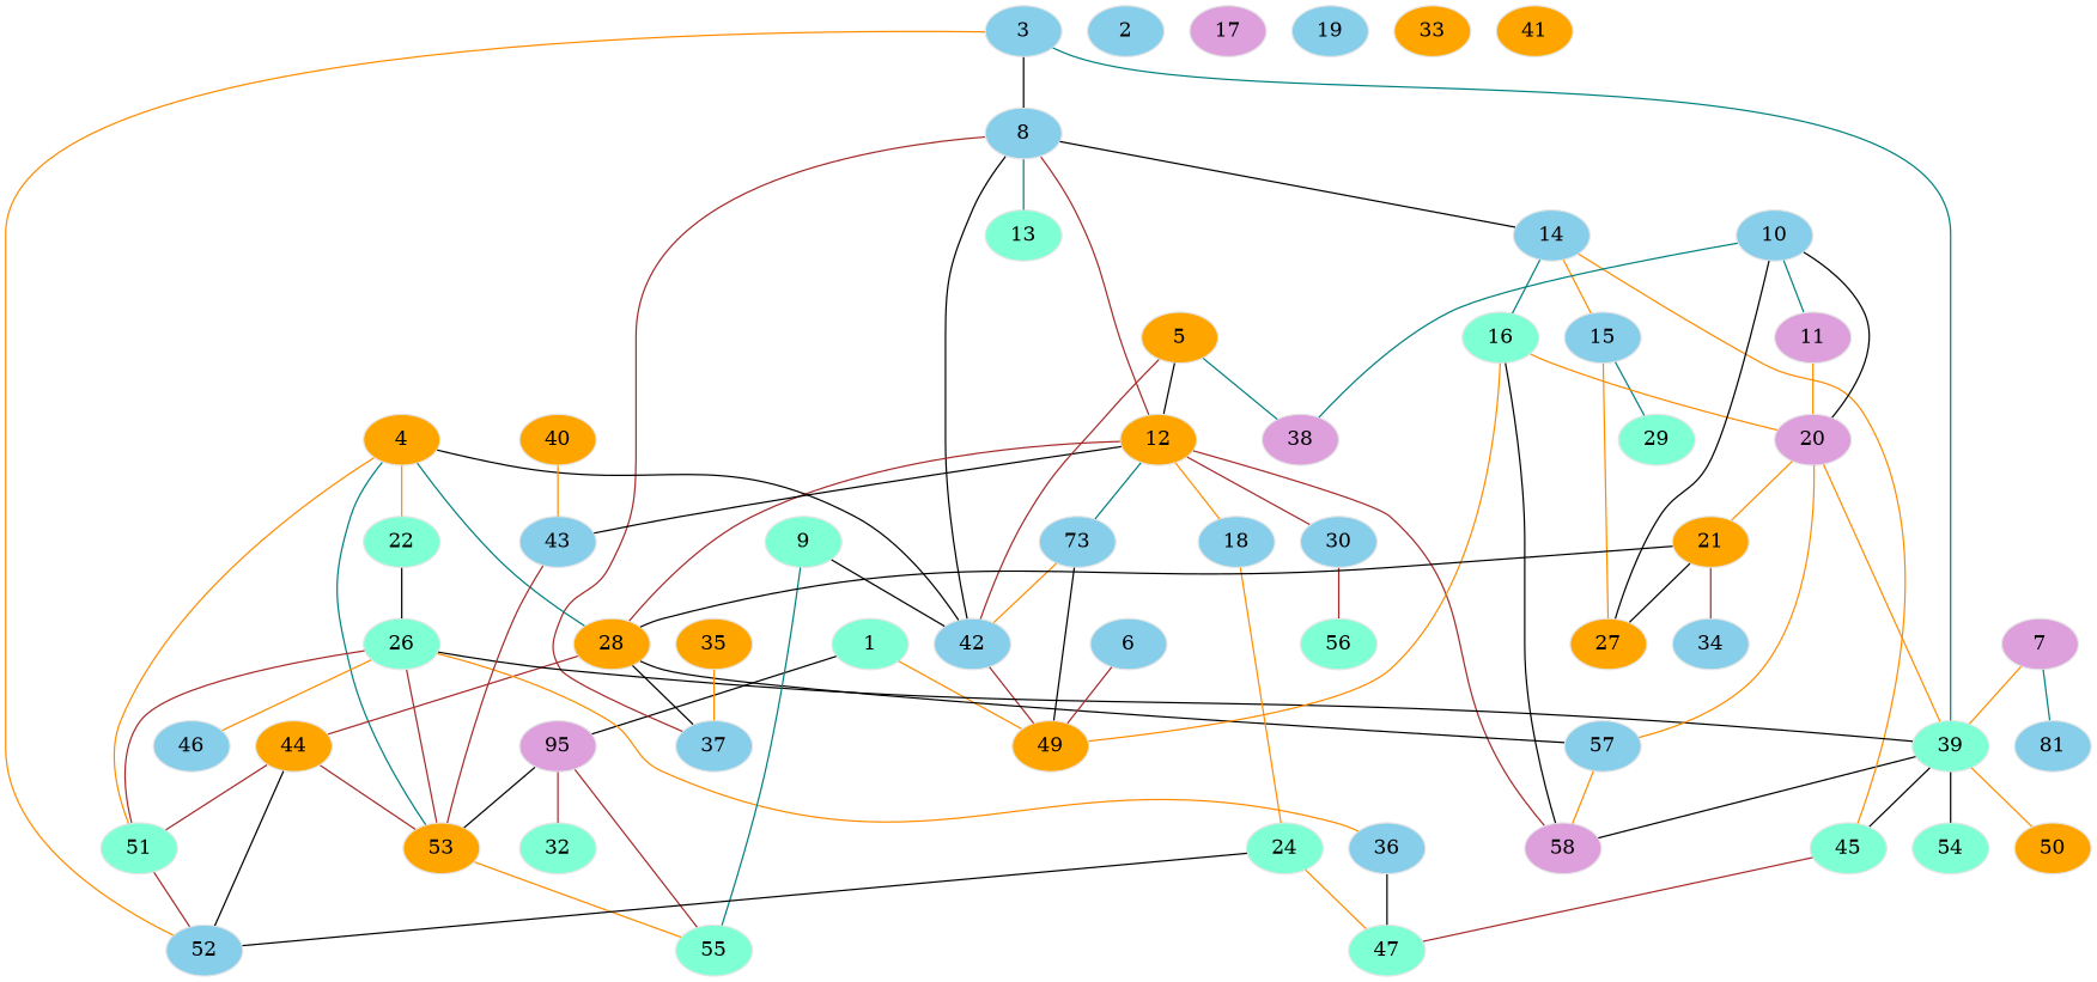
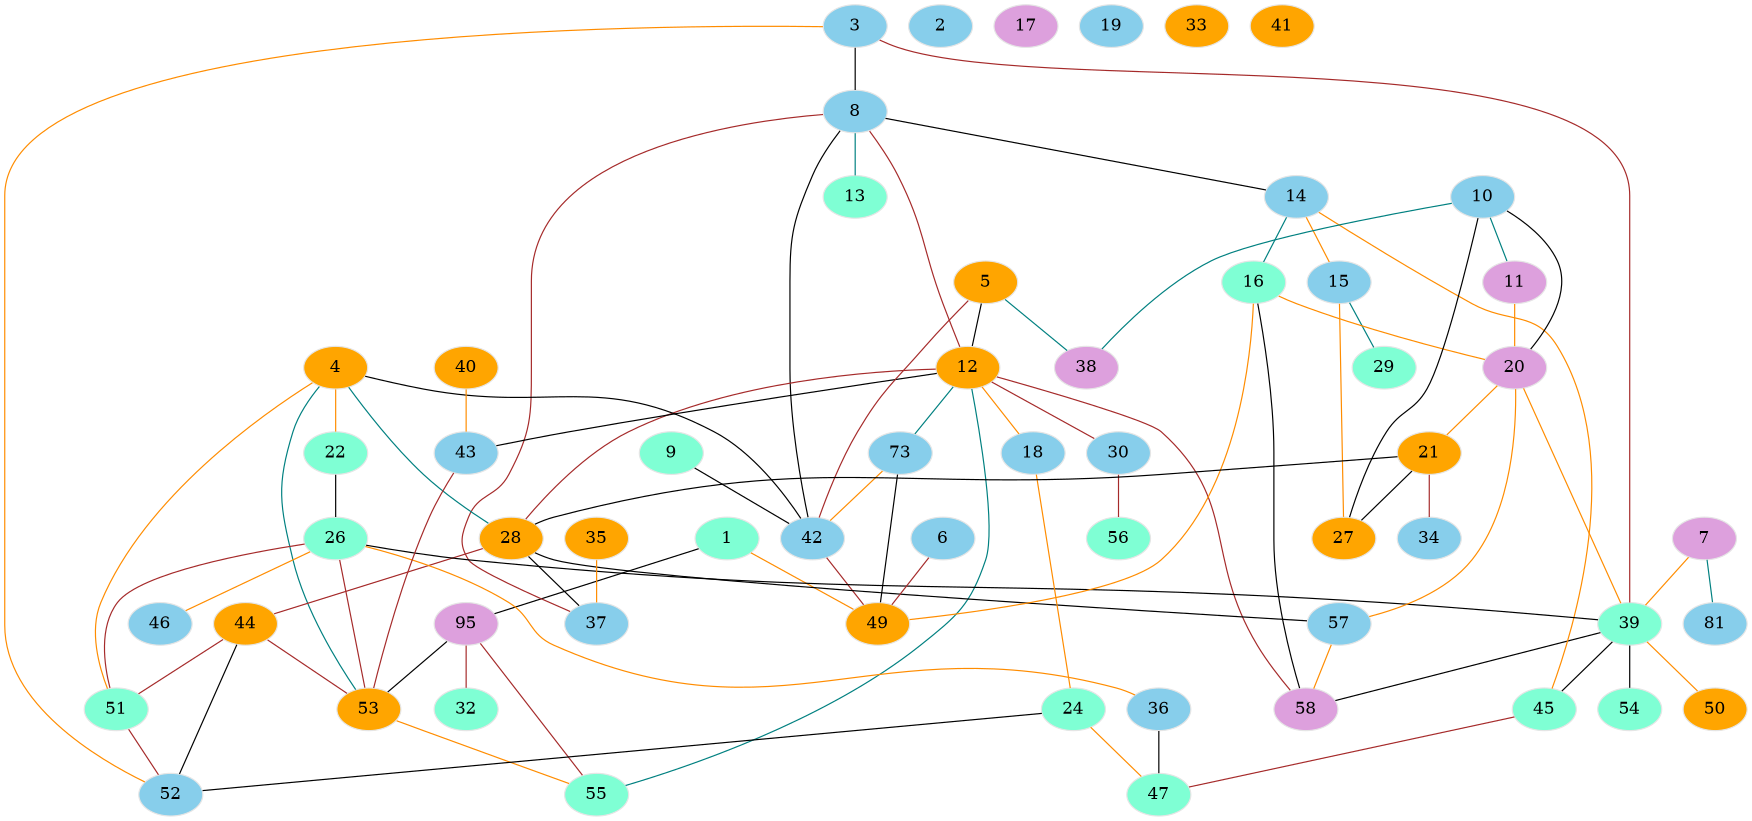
  graph {
    node [color=gray90 fillcolor=skyblue style=filled]
    edge [color=black]
    1 [fillcolor=aquamarine]
    n2 [fillcolor=plum label=95]
    49 [fillcolor=orange]
    53 [fillcolor=orange]
    55 [fillcolor=aquamarine]
    32 [fillcolor=aquamarine]
    2
    3
    8
    39 [fillcolor=aquamarine]
    52
    42
    12 [fillcolor=orange]
    13 [fillcolor=aquamarine]
    14
    37
    58 [fillcolor=plum]
    45 [fillcolor=aquamarine]
    50 [fillcolor=orange]
    54 [fillcolor=aquamarine]
    4 [fillcolor=orange]
    22 [fillcolor=aquamarine]
    28 [fillcolor=orange]
    51 [fillcolor=aquamarine]
    26 [fillcolor=aquamarine]
    57
    44 [fillcolor=orange]
    5 [fillcolor=orange]
    38 [fillcolor=plum]
    18
    n31 [label=73]
    30
    43
    6
    7 [fillcolor=plum]
    n36 [label=81]
    15
    16 [fillcolor=aquamarine]
    9 [fillcolor=aquamarine]
    10
    11 [fillcolor=plum]
    20 [fillcolor=plum]
    27 [fillcolor=orange]
    21 [fillcolor=orange]
    24 [fillcolor=aquamarine]
    56 [fillcolor=aquamarine]
    29 [fillcolor=aquamarine]
    47 [fillcolor=aquamarine]
    17 [fillcolor=plum]
    19
    34
    36
    46
    33 [fillcolor=orange]
    35 [fillcolor=orange]
    40 [fillcolor=orange]
    41 [fillcolor=orange]
    1 -- n2
    1 -- 49 [color=darkorange]
    n2 -- 53
    n2 -- 55 [color=brown]
    n2 -- 32 [color=brown]
    53 -- 55 [color=darkorange]
    3 -- 8
-   3 -- 39 [color=teal]
+   3 -- 39 [color=brown]
    3 -- 52 [color=darkorange]
    8 -- 42
    8 -- 12 [color=brown]
    8 -- 13 [color=teal]
    8 -- 14
    8 -- 37 [color=brown]
    39 -- 58
    39 -- 45
    39 -- 50 [color=darkorange]
    39 -- 54
    42 -- 49 [color=brown]
-   9 -- 55 [color=teal]
+   12 -- 55 [color=teal]
    12 -- 58 [color=brown]
    12 -- 28 [color=brown]
    12 -- 18 [color=darkorange]
    12 -- n31 [color=teal]
    12 -- 30 [color=brown]
    12 -- 43
    14 -- 45 [color=darkorange]
    14 -- 15 [color=darkorange]
    14 -- 16 [color=teal]
    45 -- 47 [color=brown]
    4 -- 53 [color=teal]
    4 -- 42
    4 -- 22 [color=darkorange]
    4 -- 28 [color=teal]
    4 -- 51 [color=darkorange]
    22 -- 26
    28 -- 37
    28 -- 57
    28 -- 44 [color=brown]
    51 -- 52 [color=brown]
    26 -- 53 [color=brown]
    26 -- 39
    26 -- 51 [color=brown]
    26 -- 36 [color=darkorange]
    26 -- 46 [color=darkorange]
    57 -- 58 [color=darkorange]
    44 -- 53 [color=brown]
    44 -- 52
    44 -- 51 [color=brown]
    5 -- 42 [color=brown]
    5 -- 12
    5 -- 38 [color=teal]
    18 -- 24 [color=darkorange]
    n31 -- 49
    n31 -- 42 [color=darkorange]
    30 -- 56 [color=brown]
    43 -- 53 [color=brown]
    6 -- 49 [color=brown]
    7 -- 39 [color=darkorange]
    7 -- n36 [color=teal]
    15 -- 27 [color=darkorange]
    15 -- 29 [color=teal]
    16 -- 49 [color=darkorange]
    16 -- 58
    16 -- 20 [color=darkorange]
    9 -- 42
    10 -- 38 [color=teal]
    10 -- 11 [color=teal]
    10 -- 20
    10 -- 27
    11 -- 20 [color=darkorange]
    20 -- 39 [color=darkorange]
    20 -- 57 [color=darkorange]
    20 -- 21 [color=darkorange]
    21 -- 28
    21 -- 27
    21 -- 34 [color=brown]
    24 -- 52
    24 -- 47 [color=darkorange]
    36 -- 47
    35 -- 37 [color=darkorange]
    40 -- 43 [color=darkorange]
  }
